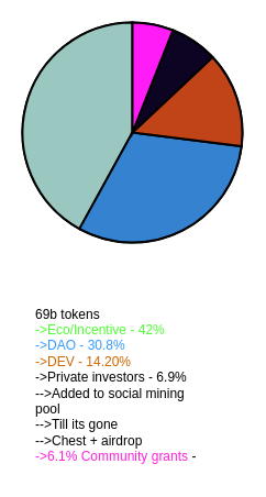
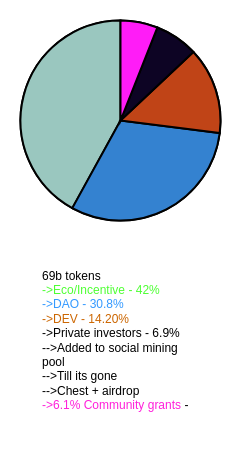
  <mxCell id="0" />
  <mxCell id="1" parent="0" />
  <mxCell id="2" value="" style="verticalLabelPosition=bottom;shadow=0;dashed=0;align=center;html=1;verticalAlign=top;strokeWidth=1;shape=mxgraph.mockup.graphics.pieChart;parts=42,31,14,7,6;partColors=#9AC7BF,#3482D0,#C04417,#0D0424,#FF1CF7;strokeWidth=2;partsCount=5;noLabel=0;movableLabel=0;treeFolding=0;enumerate=0;comic=0;" parent="1" vertex="1"><mxGeometry x="20" y="20" width="200" height="200" as="geometry" /></mxCell>
- <mxCell id="3" value="&lt;div&gt;69b tokens&lt;/div&gt;&lt;div&gt;&lt;font color=&quot;#4eff33&quot;&gt;-&amp;gt;Eco/Incentive - 42%&lt;/font&gt;&lt;/div&gt;&lt;div&gt;&lt;font color=&quot;#3399ff&quot;&gt;-&amp;gt;DAO - 30.8%&lt;/font&gt;&lt;/div&gt;&lt;div&gt;&lt;font color=&quot;#cc6600&quot;&gt;-&amp;gt;DEV - 14.20%&lt;/font&gt;&lt;/div&gt;&lt;div&gt;-&amp;gt;Private investors - 6.9%&lt;/div&gt;&lt;div&gt;--&amp;gt;Added to social mining pool&lt;/div&gt;&lt;div&gt;--&amp;gt;Till its gone&lt;/div&gt;&lt;div&gt;--&amp;gt;Chest + airdrop&lt;/div&gt;&lt;div&gt;&lt;font color=&quot;#ff21da&quot;&gt;-&amp;gt;6.1% Community grants &lt;/font&gt;-&amp;nbsp;&lt;/div&gt;" style="text;html=1;strokeColor=none;fillColor=none;align=left;verticalAlign=middle;whiteSpace=wrap;rounded=0;" parent="1" vertex="1"><mxGeometry x="30" y="260" width="160" height="180" as="geometry" /></mxCell>
+ <mxCell id="3" value="&lt;div&gt;69b tokens&lt;/div&gt;&lt;div&gt;&lt;font color=&quot;#4eff33&quot;&gt;-&amp;gt;Eco/Incentive - 42%&lt;/font&gt;&lt;/div&gt;&lt;div&gt;&lt;font color=&quot;#3399ff&quot;&gt;-&amp;gt;DAO - 30.8%&lt;/font&gt;&lt;/div&gt;&lt;div&gt;&lt;font color=&quot;#cc6600&quot;&gt;-&amp;gt;DEV - 14.20%&lt;/font&gt;&lt;/div&gt;&lt;div&gt;-&amp;gt;Private investors - 6.9%&lt;/div&gt;&lt;div&gt;--&amp;gt;Added to social mining pool&lt;/div&gt;&lt;div&gt;--&amp;gt;Till its gone&lt;/div&gt;&lt;div&gt;--&amp;gt;Chest + airdrop&lt;/div&gt;&lt;div&gt;&lt;font color=&quot;#ff21da&quot;&gt;-&amp;gt;6.1% Community grants &lt;/font&gt;-&amp;nbsp;&lt;/div&gt;" style="text;html=1;strokeColor=none;fillColor=none;align=left;verticalAlign=middle;whiteSpace=wrap;rounded=0;" parent="1" vertex="1"><mxGeometry x="40" y="250" width="160" height="180" as="geometry" /></mxCell>
